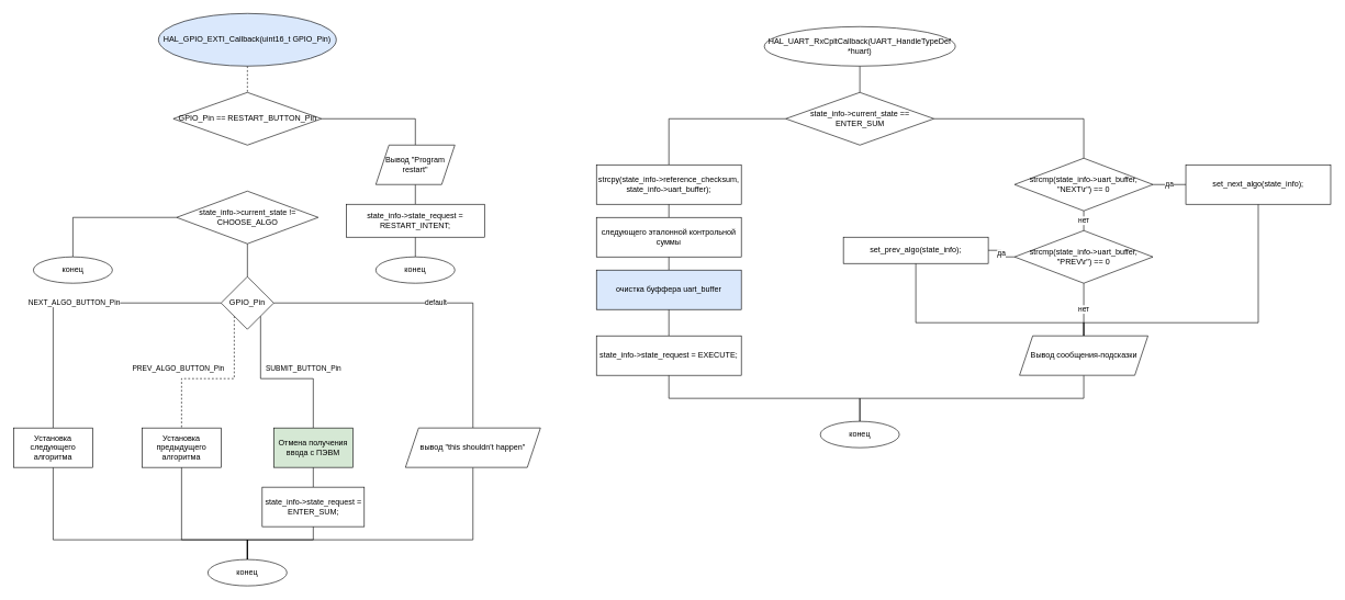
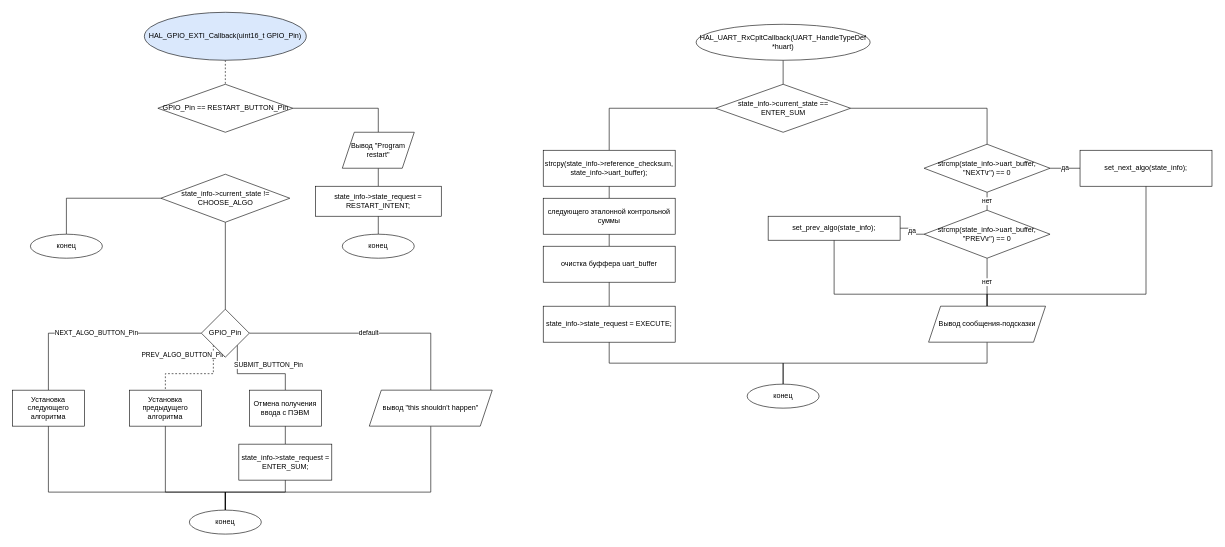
  <mxCell id="0" />
  <mxCell id="1" parent="0" />
  <mxCell id="2" style="edgeStyle=orthogonalEdgeStyle;rounded=0;orthogonalLoop=1;jettySize=auto;html=1;exitX=0.5;exitY=1;exitDx=0;exitDy=0;entryX=0.5;entryY=0;entryDx=0;entryDy=0;endArrow=none;endFill=0;dashed=1;" edge="1" parent="1" source="3" target="5"><mxGeometry relative="1" as="geometry" /></mxCell>
  <mxCell id="3" value="HAL_GPIO_EXTI_Callback(uint16_t GPIO_Pin)" style="ellipse;whiteSpace=wrap;html=1;fillColor=#dae8fc;" vertex="1" parent="1"><mxGeometry x="240" y="20" width="270" height="80" as="geometry" /></mxCell>
  <mxCell id="4" style="edgeStyle=orthogonalEdgeStyle;rounded=0;orthogonalLoop=1;jettySize=auto;html=1;exitX=1;exitY=0.5;exitDx=0;exitDy=0;entryX=0.5;entryY=0;entryDx=0;entryDy=0;endArrow=none;endFill=0;" edge="1" parent="1" source="5" target="7"><mxGeometry relative="1" as="geometry" /></mxCell>
  <mxCell id="5" value="GPIO_Pin == RESTART_BUTTON_Pin" style="rhombus;whiteSpace=wrap;html=1;" vertex="1" parent="1"><mxGeometry x="262.5" y="140" width="225" height="80" as="geometry" /></mxCell>
  <mxCell id="6" style="edgeStyle=orthogonalEdgeStyle;rounded=0;orthogonalLoop=1;jettySize=auto;html=1;exitX=0.5;exitY=1;exitDx=0;exitDy=0;entryX=0.5;entryY=0;entryDx=0;entryDy=0;endArrow=none;endFill=0;" edge="1" parent="1" source="7" target="9"><mxGeometry relative="1" as="geometry" /></mxCell>
  <mxCell id="7" value="Вывод &quot;Program restart&quot;" style="shape=parallelogram;perimeter=parallelogramPerimeter;whiteSpace=wrap;html=1;fixedSize=1;" vertex="1" parent="1"><mxGeometry x="570" y="220" width="120" height="60" as="geometry" /></mxCell>
  <mxCell id="8" style="edgeStyle=orthogonalEdgeStyle;rounded=0;orthogonalLoop=1;jettySize=auto;html=1;exitX=0.5;exitY=1;exitDx=0;exitDy=0;entryX=0.5;entryY=0;entryDx=0;entryDy=0;endArrow=none;endFill=0;" edge="1" parent="1" source="9" target="10"><mxGeometry relative="1" as="geometry" /></mxCell>
  <mxCell id="9" value="state_info-&gt;state_request = RESTART_INTENT;" style="rounded=0;whiteSpace=wrap;html=1;" vertex="1" parent="1"><mxGeometry x="525" y="310" width="210" height="50" as="geometry" /></mxCell>
  <mxCell id="10" value="конец" style="ellipse;whiteSpace=wrap;html=1;" vertex="1" parent="1"><mxGeometry x="570" y="390" width="120" height="40" as="geometry" /></mxCell>
  <mxCell id="11" style="edgeStyle=orthogonalEdgeStyle;rounded=0;orthogonalLoop=1;jettySize=auto;html=1;exitX=0;exitY=0.5;exitDx=0;exitDy=0;entryX=0.5;entryY=0;entryDx=0;entryDy=0;endArrow=none;endFill=0;" edge="1" parent="1" source="13" target="14"><mxGeometry relative="1" as="geometry" /></mxCell>
  <mxCell id="12" style="edgeStyle=orthogonalEdgeStyle;rounded=0;orthogonalLoop=1;jettySize=auto;html=1;exitX=0.5;exitY=1;exitDx=0;exitDy=0;entryX=0.5;entryY=0;entryDx=0;entryDy=0;endArrow=none;endFill=0;" edge="1" parent="1" source="13" target="19"><mxGeometry relative="1" as="geometry" /></mxCell>
  <mxCell id="13" value="state_info-&gt;current_state != CHOOSE_ALGO" style="rhombus;whiteSpace=wrap;html=1;" vertex="1" parent="1"><mxGeometry x="267.5" y="290" width="215" height="80" as="geometry" /></mxCell>
  <mxCell id="14" value="конец" style="ellipse;whiteSpace=wrap;html=1;" vertex="1" parent="1"><mxGeometry x="50" y="390" width="120" height="40" as="geometry" /></mxCell>
  <mxCell id="15" value="NEXT_ALGO_BUTTON_Pin" style="edgeStyle=orthogonalEdgeStyle;rounded=0;orthogonalLoop=1;jettySize=auto;html=1;exitX=0;exitY=0.5;exitDx=0;exitDy=0;entryX=0.5;entryY=0;entryDx=0;entryDy=0;endArrow=none;endFill=0;" edge="1" parent="1" source="19" target="21"><mxGeometry relative="1" as="geometry" /></mxCell>
  <mxCell id="16" value="PREV_ALGO_BUTTON_Pin" style="edgeStyle=orthogonalEdgeStyle;rounded=0;orthogonalLoop=1;jettySize=auto;html=1;exitX=0;exitY=1;exitDx=0;exitDy=0;entryX=0.5;entryY=0;entryDx=0;entryDy=0;endArrow=none;endFill=0;dashed=1;" edge="1" parent="1" source="19" target="23"><mxGeometry x="0.4" y="-16" relative="1" as="geometry"><mxPoint x="11" y="-15" as="offset" /></mxGeometry></mxCell>
  <mxCell id="17" value="SUBMIT_BUTTON_Pin" style="edgeStyle=orthogonalEdgeStyle;rounded=0;orthogonalLoop=1;jettySize=auto;html=1;exitX=1;exitY=1;exitDx=0;exitDy=0;entryX=0.5;entryY=0;entryDx=0;entryDy=0;endArrow=none;endFill=0;" edge="1" parent="1" source="19" target="25"><mxGeometry x="0.28" y="15" relative="1" as="geometry"><mxPoint as="offset" /></mxGeometry></mxCell>
  <mxCell id="18" value="default" style="edgeStyle=orthogonalEdgeStyle;rounded=0;orthogonalLoop=1;jettySize=auto;html=1;exitX=1;exitY=0.5;exitDx=0;exitDy=0;entryX=0.5;entryY=0;entryDx=0;entryDy=0;endArrow=none;endFill=0;" edge="1" parent="1" source="19" target="29"><mxGeometry relative="1" as="geometry" /></mxCell>
- <mxCell id="19" value="GPIO_Pin" style="rhombus;whiteSpace=wrap;html=1;" vertex="1" parent="1"><mxGeometry x="335" y="420" width="80" height="80" as="geometry" /></mxCell>
+ <mxCell id="19" value="GPIO_Pin" style="rhombus;whiteSpace=wrap;html=1;" vertex="1" parent="1"><mxGeometry x="335" y="515" width="80" height="80" as="geometry" /></mxCell>
  <mxCell id="20" style="edgeStyle=orthogonalEdgeStyle;rounded=0;orthogonalLoop=1;jettySize=auto;html=1;exitX=0.5;exitY=1;exitDx=0;exitDy=0;entryX=0.5;entryY=0;entryDx=0;entryDy=0;endArrow=none;endFill=0;" edge="1" parent="1" source="21" target="30"><mxGeometry relative="1" as="geometry"><Array as="points"><mxPoint x="80" y="820" /><mxPoint x="375" y="820" /></Array></mxGeometry></mxCell>
  <mxCell id="21" value="Установка следующего алгоритма" style="rounded=0;whiteSpace=wrap;html=1;" vertex="1" parent="1"><mxGeometry x="20" y="650" width="120" height="60" as="geometry" /></mxCell>
  <mxCell id="22" style="edgeStyle=orthogonalEdgeStyle;rounded=0;orthogonalLoop=1;jettySize=auto;html=1;exitX=0.5;exitY=1;exitDx=0;exitDy=0;entryX=0.5;entryY=0;entryDx=0;entryDy=0;endArrow=none;endFill=0;" edge="1" parent="1" source="23" target="30"><mxGeometry relative="1" as="geometry"><Array as="points"><mxPoint x="275" y="820" /><mxPoint x="375" y="820" /></Array></mxGeometry></mxCell>
  <mxCell id="23" value="Установка предыдущего алгоритма" style="rounded=0;whiteSpace=wrap;html=1;" vertex="1" parent="1"><mxGeometry x="215" y="650" width="120" height="60" as="geometry" /></mxCell>
  <mxCell id="24" style="edgeStyle=orthogonalEdgeStyle;rounded=0;orthogonalLoop=1;jettySize=auto;html=1;exitX=0.5;exitY=1;exitDx=0;exitDy=0;entryX=0.5;entryY=0;entryDx=0;entryDy=0;endArrow=none;endFill=0;" edge="1" parent="1" source="25" target="27"><mxGeometry relative="1" as="geometry" /></mxCell>
- <mxCell id="25" value="Отмена получения ввода с ПЭВМ" style="rounded=0;whiteSpace=wrap;html=1;fillColor=#d5e8d4;" vertex="1" parent="1"><mxGeometry x="415" y="650" width="120" height="60" as="geometry" /></mxCell>
+ <mxCell id="25" value="Отмена получения ввода с ПЭВМ" style="rounded=0;whiteSpace=wrap;html=1;" vertex="1" parent="1"><mxGeometry x="415" y="650" width="120" height="60" as="geometry" /></mxCell>
  <mxCell id="26" style="edgeStyle=orthogonalEdgeStyle;rounded=0;orthogonalLoop=1;jettySize=auto;html=1;exitX=0.5;exitY=1;exitDx=0;exitDy=0;entryX=0.5;entryY=0;entryDx=0;entryDy=0;endArrow=none;endFill=0;" edge="1" parent="1" source="27" target="30"><mxGeometry relative="1" as="geometry"><mxPoint x="390" y="910" as="targetPoint" /><Array as="points"><mxPoint x="475" y="820" /><mxPoint x="375" y="820" /></Array></mxGeometry></mxCell>
  <mxCell id="27" value="state_info-&gt;state_request = ENTER_SUM;" style="rounded=0;whiteSpace=wrap;html=1;" vertex="1" parent="1"><mxGeometry x="397.5" y="740" width="155" height="60" as="geometry" /></mxCell>
  <mxCell id="28" style="edgeStyle=orthogonalEdgeStyle;rounded=0;orthogonalLoop=1;jettySize=auto;html=1;exitX=0.5;exitY=1;exitDx=0;exitDy=0;entryX=0.5;entryY=0;entryDx=0;entryDy=0;endArrow=none;endFill=0;" edge="1" parent="1" source="29" target="30"><mxGeometry relative="1" as="geometry"><Array as="points"><mxPoint x="718" y="820" /><mxPoint x="375" y="820" /></Array></mxGeometry></mxCell>
  <mxCell id="29" value="вывод &quot;this shouldn't happen&quot;" style="shape=parallelogram;perimeter=parallelogramPerimeter;whiteSpace=wrap;html=1;fixedSize=1;" vertex="1" parent="1"><mxGeometry x="615" y="650" width="205" height="60" as="geometry" /></mxCell>
  <mxCell id="30" value="конец" style="ellipse;whiteSpace=wrap;html=1;" vertex="1" parent="1"><mxGeometry x="315" y="850" width="120" height="40" as="geometry" /></mxCell>
  <mxCell id="31" style="edgeStyle=orthogonalEdgeStyle;rounded=0;orthogonalLoop=1;jettySize=auto;html=1;exitX=0.5;exitY=1;exitDx=0;exitDy=0;entryX=0.5;entryY=0;entryDx=0;entryDy=0;endArrow=none;endFill=0;" edge="1" parent="1" source="32" target="35"><mxGeometry relative="1" as="geometry" /></mxCell>
  <mxCell id="32" value="HAL_UART_RxCpltCallback(UART_HandleTypeDef *huart)" style="ellipse;whiteSpace=wrap;html=1;" vertex="1" parent="1"><mxGeometry x="1160" y="40" width="290" height="60" as="geometry" /></mxCell>
  <mxCell id="33" style="edgeStyle=orthogonalEdgeStyle;rounded=0;orthogonalLoop=1;jettySize=auto;html=1;exitX=0;exitY=0.5;exitDx=0;exitDy=0;entryX=0.5;entryY=0;entryDx=0;entryDy=0;endArrow=none;endFill=0;" edge="1" parent="1" source="35" target="37"><mxGeometry relative="1" as="geometry" /></mxCell>
  <mxCell id="34" style="edgeStyle=orthogonalEdgeStyle;rounded=0;orthogonalLoop=1;jettySize=auto;html=1;exitX=1;exitY=0.5;exitDx=0;exitDy=0;entryX=0.5;entryY=0;entryDx=0;entryDy=0;endArrow=none;endFill=0;" edge="1" parent="1" source="35" target="46"><mxGeometry relative="1" as="geometry" /></mxCell>
  <mxCell id="35" value="state_info-&gt;current_state == ENTER_SUM" style="rhombus;whiteSpace=wrap;html=1;" vertex="1" parent="1"><mxGeometry x="1192.5" y="140" width="225" height="80" as="geometry" /></mxCell>
  <mxCell id="36" style="edgeStyle=orthogonalEdgeStyle;rounded=0;orthogonalLoop=1;jettySize=auto;html=1;exitX=0.5;exitY=1;exitDx=0;exitDy=0;entryX=0.5;entryY=0;entryDx=0;entryDy=0;endArrow=none;endFill=0;" edge="1" parent="1" source="37" target="39"><mxGeometry relative="1" as="geometry" /></mxCell>
  <mxCell id="37" value="strcpy(state_info-&gt;reference_checksum, state_info-&gt;uart_buffer);" style="rounded=0;whiteSpace=wrap;html=1;" vertex="1" parent="1"><mxGeometry x="905" y="250" width="220" height="60" as="geometry" /></mxCell>
  <mxCell id="38" style="edgeStyle=orthogonalEdgeStyle;rounded=0;orthogonalLoop=1;jettySize=auto;html=1;exitX=0.5;exitY=1;exitDx=0;exitDy=0;entryX=0.5;entryY=0;entryDx=0;entryDy=0;endArrow=none;endFill=0;" edge="1" parent="1" source="39" target="41"><mxGeometry relative="1" as="geometry" /></mxCell>
  <mxCell id="39" value="следующего эталонной контрольной суммы" style="rounded=0;whiteSpace=wrap;html=1;" vertex="1" parent="1"><mxGeometry x="905" y="330" width="220" height="60" as="geometry" /></mxCell>
  <mxCell id="40" style="edgeStyle=orthogonalEdgeStyle;rounded=0;orthogonalLoop=1;jettySize=auto;html=1;exitX=0.5;exitY=1;exitDx=0;exitDy=0;entryX=0.5;entryY=0;entryDx=0;entryDy=0;endArrow=none;endFill=0;" edge="1" parent="1" source="41" target="43"><mxGeometry relative="1" as="geometry" /></mxCell>
- <mxCell id="41" value="очистка буффера uart_buffer" style="rounded=0;whiteSpace=wrap;html=1;fillColor=#dae8fc;" vertex="1" parent="1"><mxGeometry x="905" y="410" width="220" height="60" as="geometry" /></mxCell>
+ <mxCell id="41" value="очистка буффера uart_buffer" style="rounded=0;whiteSpace=wrap;html=1;" vertex="1" parent="1"><mxGeometry x="905" y="410" width="220" height="60" as="geometry" /></mxCell>
  <mxCell id="42" style="edgeStyle=orthogonalEdgeStyle;rounded=0;orthogonalLoop=1;jettySize=auto;html=1;exitX=0.5;exitY=1;exitDx=0;exitDy=0;endArrow=none;endFill=0;" edge="1" parent="1" source="43" target="56"><mxGeometry relative="1" as="geometry" /></mxCell>
  <mxCell id="43" value="state_info-&gt;state_request = EXECUTE;" style="rounded=0;whiteSpace=wrap;html=1;" vertex="1" parent="1"><mxGeometry x="905" y="510" width="220" height="60" as="geometry" /></mxCell>
  <mxCell id="44" value="да" style="edgeStyle=orthogonalEdgeStyle;rounded=0;orthogonalLoop=1;jettySize=auto;html=1;exitX=1;exitY=0.5;exitDx=0;exitDy=0;entryX=0;entryY=0.5;entryDx=0;entryDy=0;endArrow=none;endFill=0;" edge="1" parent="1" source="46" target="51"><mxGeometry relative="1" as="geometry" /></mxCell>
  <mxCell id="45" value="нет" style="edgeStyle=orthogonalEdgeStyle;rounded=0;orthogonalLoop=1;jettySize=auto;html=1;exitX=0.5;exitY=1;exitDx=0;exitDy=0;entryX=0.5;entryY=0;entryDx=0;entryDy=0;endArrow=none;endFill=0;" edge="1" parent="1" source="46" target="49"><mxGeometry relative="1" as="geometry" /></mxCell>
  <mxCell id="46" value="strcmp(state_info-&gt;uart_buffer, &quot;NEXT\r&quot;) == 0" style="rhombus;whiteSpace=wrap;html=1;" vertex="1" parent="1"><mxGeometry x="1540" y="240" width="210" height="80" as="geometry" /></mxCell>
  <mxCell id="47" value="нет" style="edgeStyle=orthogonalEdgeStyle;rounded=0;orthogonalLoop=1;jettySize=auto;html=1;exitX=0.5;exitY=1;exitDx=0;exitDy=0;entryX=0.5;entryY=0;entryDx=0;entryDy=0;endArrow=none;endFill=0;" edge="1" parent="1" source="49" target="55"><mxGeometry relative="1" as="geometry" /></mxCell>
  <mxCell id="48" value="да" style="edgeStyle=orthogonalEdgeStyle;rounded=0;orthogonalLoop=1;jettySize=auto;html=1;exitX=0;exitY=0.5;exitDx=0;exitDy=0;entryX=1;entryY=0.5;entryDx=0;entryDy=0;endArrow=none;endFill=0;" edge="1" parent="1" source="49" target="53"><mxGeometry relative="1" as="geometry" /></mxCell>
  <mxCell id="49" value="strcmp(state_info-&amp;gt;uart_buffer, &quot;PREV\r&quot;) == 0" style="rhombus;whiteSpace=wrap;html=1;" vertex="1" parent="1"><mxGeometry x="1540" y="350" width="210" height="80" as="geometry" /></mxCell>
  <mxCell id="50" style="edgeStyle=orthogonalEdgeStyle;rounded=0;orthogonalLoop=1;jettySize=auto;html=1;exitX=0.5;exitY=1;exitDx=0;exitDy=0;entryX=0.5;entryY=0;entryDx=0;entryDy=0;endArrow=none;endFill=0;" edge="1" parent="1" source="51" target="55"><mxGeometry relative="1" as="geometry"><Array as="points"><mxPoint x="1910" y="490" /><mxPoint x="1645" y="490" /></Array></mxGeometry></mxCell>
  <mxCell id="51" value="set_next_algo(state_info);" style="rounded=0;whiteSpace=wrap;html=1;" vertex="1" parent="1"><mxGeometry x="1800" y="250" width="220" height="60" as="geometry" /></mxCell>
  <mxCell id="52" style="edgeStyle=orthogonalEdgeStyle;rounded=0;orthogonalLoop=1;jettySize=auto;html=1;exitX=0.5;exitY=1;exitDx=0;exitDy=0;entryX=0.5;entryY=0;entryDx=0;entryDy=0;endArrow=none;endFill=0;" edge="1" parent="1" source="53" target="55"><mxGeometry relative="1" as="geometry"><Array as="points"><mxPoint x="1390" y="490" /><mxPoint x="1645" y="490" /></Array></mxGeometry></mxCell>
  <mxCell id="53" value="set_prev_algo(state_info);" style="rounded=0;whiteSpace=wrap;html=1;" vertex="1" parent="1"><mxGeometry x="1280" y="360" width="220" height="40" as="geometry" /></mxCell>
  <mxCell id="54" style="edgeStyle=orthogonalEdgeStyle;rounded=0;orthogonalLoop=1;jettySize=auto;html=1;exitX=0.5;exitY=1;exitDx=0;exitDy=0;entryX=0.5;entryY=0;entryDx=0;entryDy=0;endArrow=none;endFill=0;" edge="1" parent="1" source="55" target="56"><mxGeometry relative="1" as="geometry" /></mxCell>
  <mxCell id="55" value="Вывод сообщения-подсказки" style="shape=parallelogram;perimeter=parallelogramPerimeter;whiteSpace=wrap;html=1;fixedSize=1;" vertex="1" parent="1"><mxGeometry x="1547.5" y="510" width="195" height="60" as="geometry" /></mxCell>
  <mxCell id="56" value="конец" style="ellipse;whiteSpace=wrap;html=1;" vertex="1" parent="1"><mxGeometry x="1245" y="640" width="120" height="40" as="geometry" /></mxCell>
